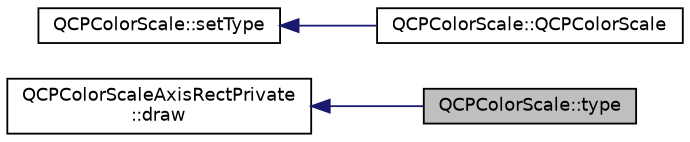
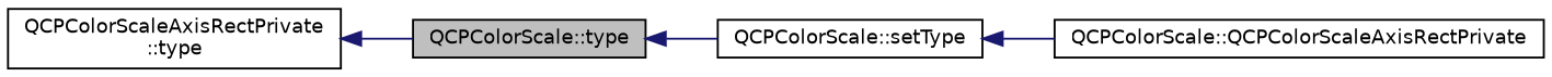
  digraph {
    rankdir=LR
    node [color=black fillcolor=white fontname=Helvetica fontsize=10 shape=record style=filled]
    edge [color=midnightblue dir=back fontname=Helvetica fontsize=10 labelfontname=Helvetica labelfontsize=10 style=solid]
    n1 [fillcolor=grey75 fontcolor=black height=0.2 label="QCPColorScale::type" width=0.4]
    n2 [height=0.2 label="QCPColorScale::setType" width=0.4]
-   n3 [height=0.2 label="QCPColorScale::QCPColorScale" width=0.4]
-   n4 [height=0.2 label="QCPColorScaleAxisRectPrivate\l::draw" width=0.4]
+   n3 [height=0.2 label="QCPColorScale::QCPColorScaleAxisRectPrivate" width=0.4]
+   n4 [height=0.2 label="QCPColorScaleAxisRectPrivate\l::type" width=0.4]
+   n1 -> n2
    n2 -> n3
    n4 -> n1
  }
